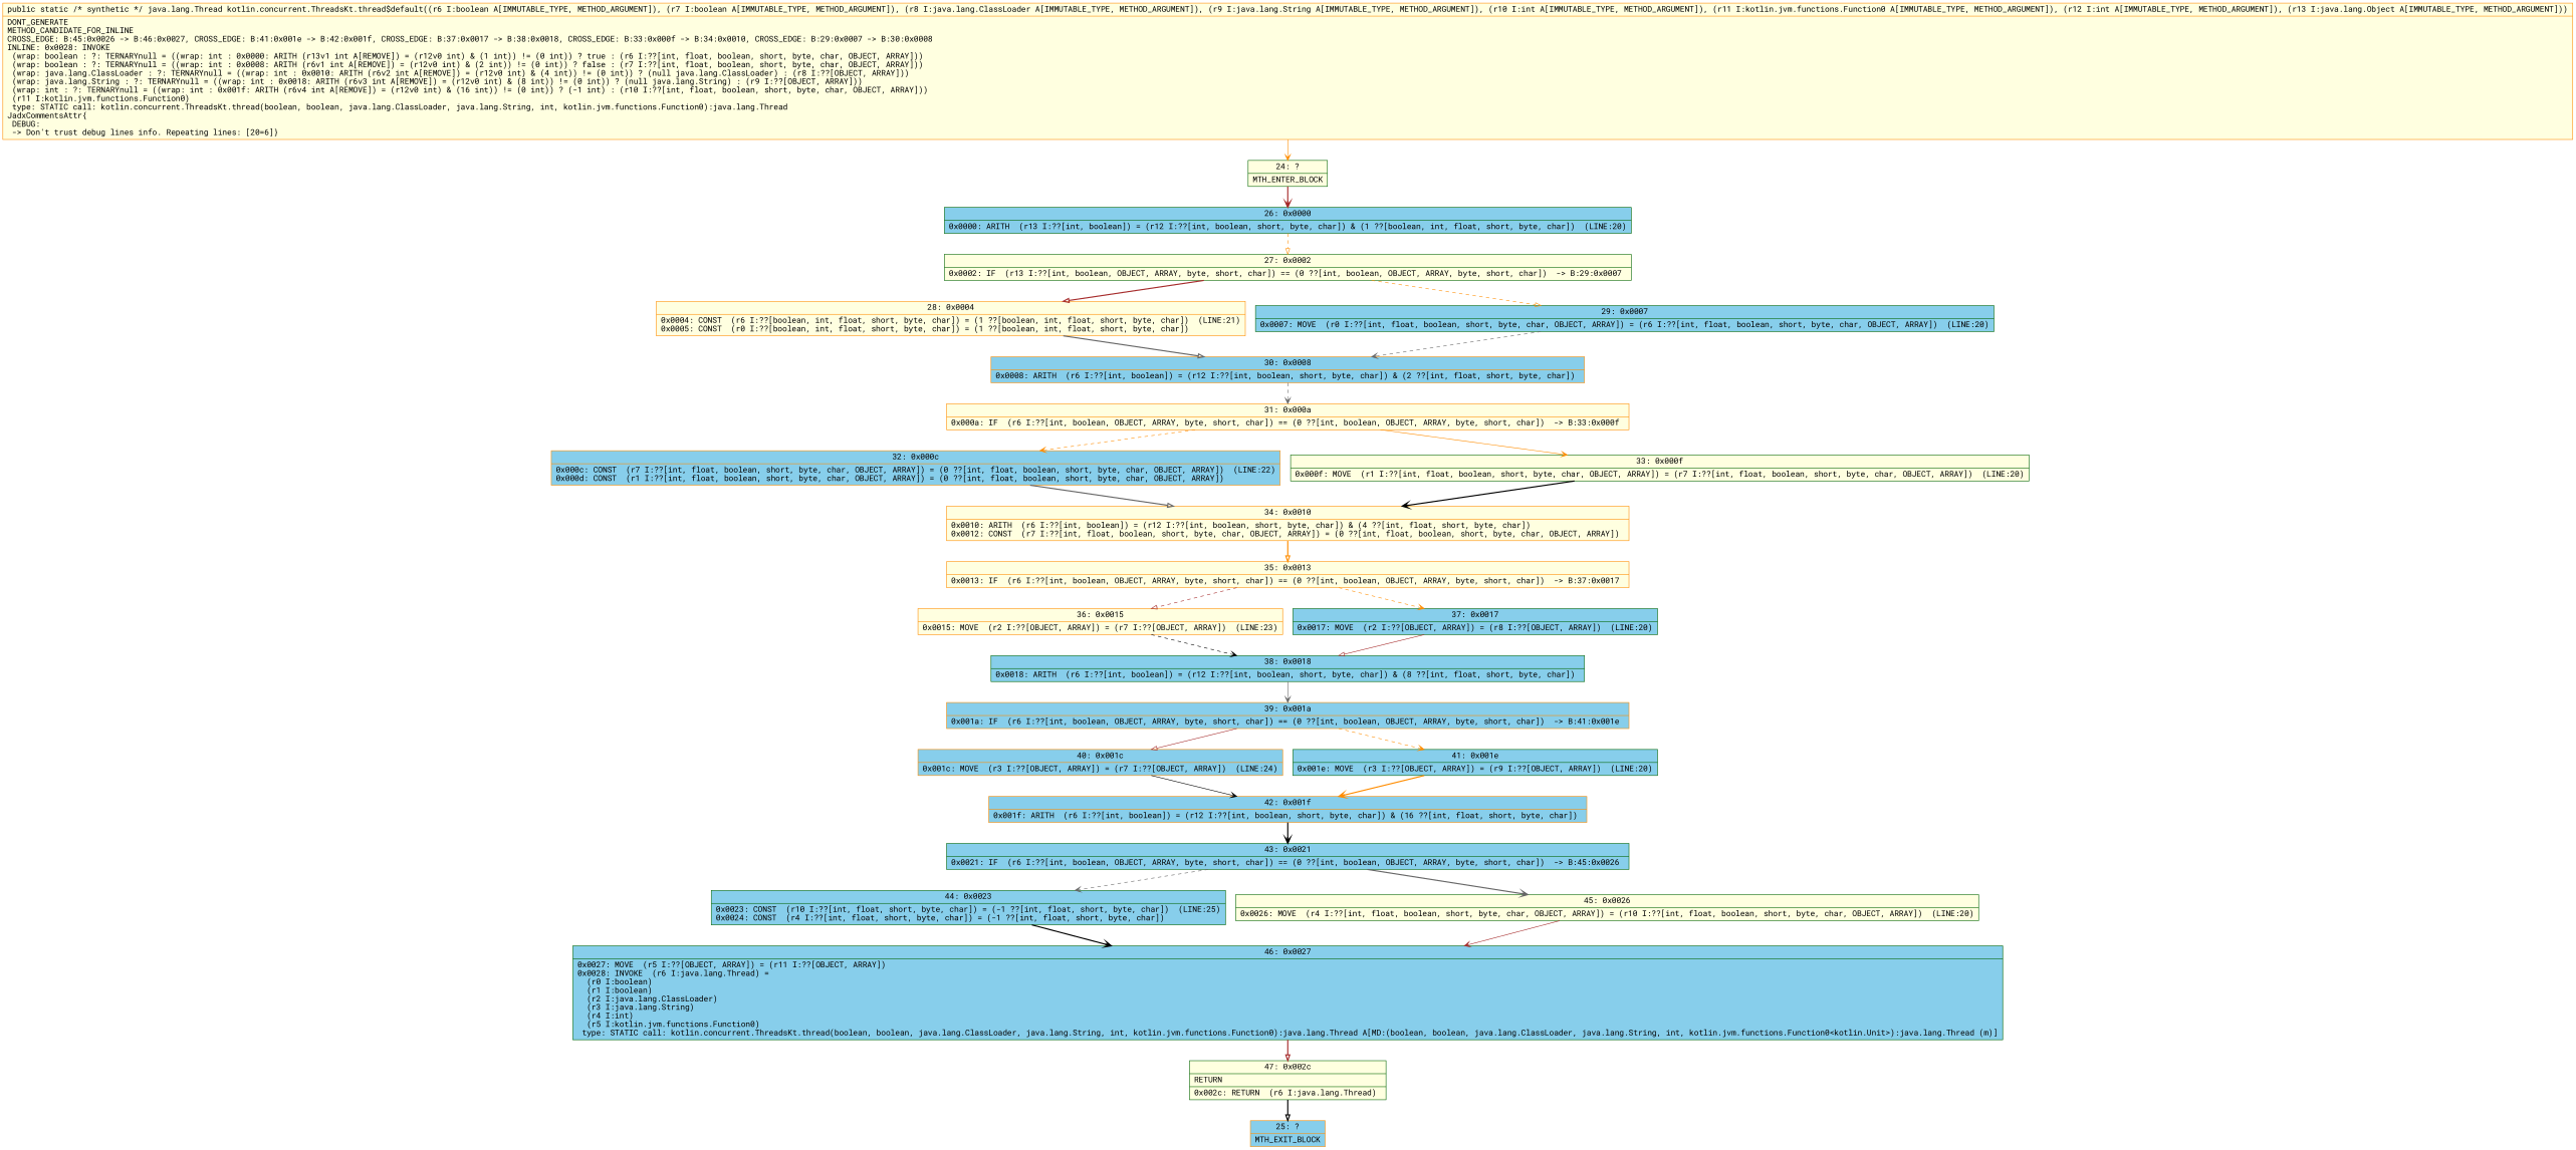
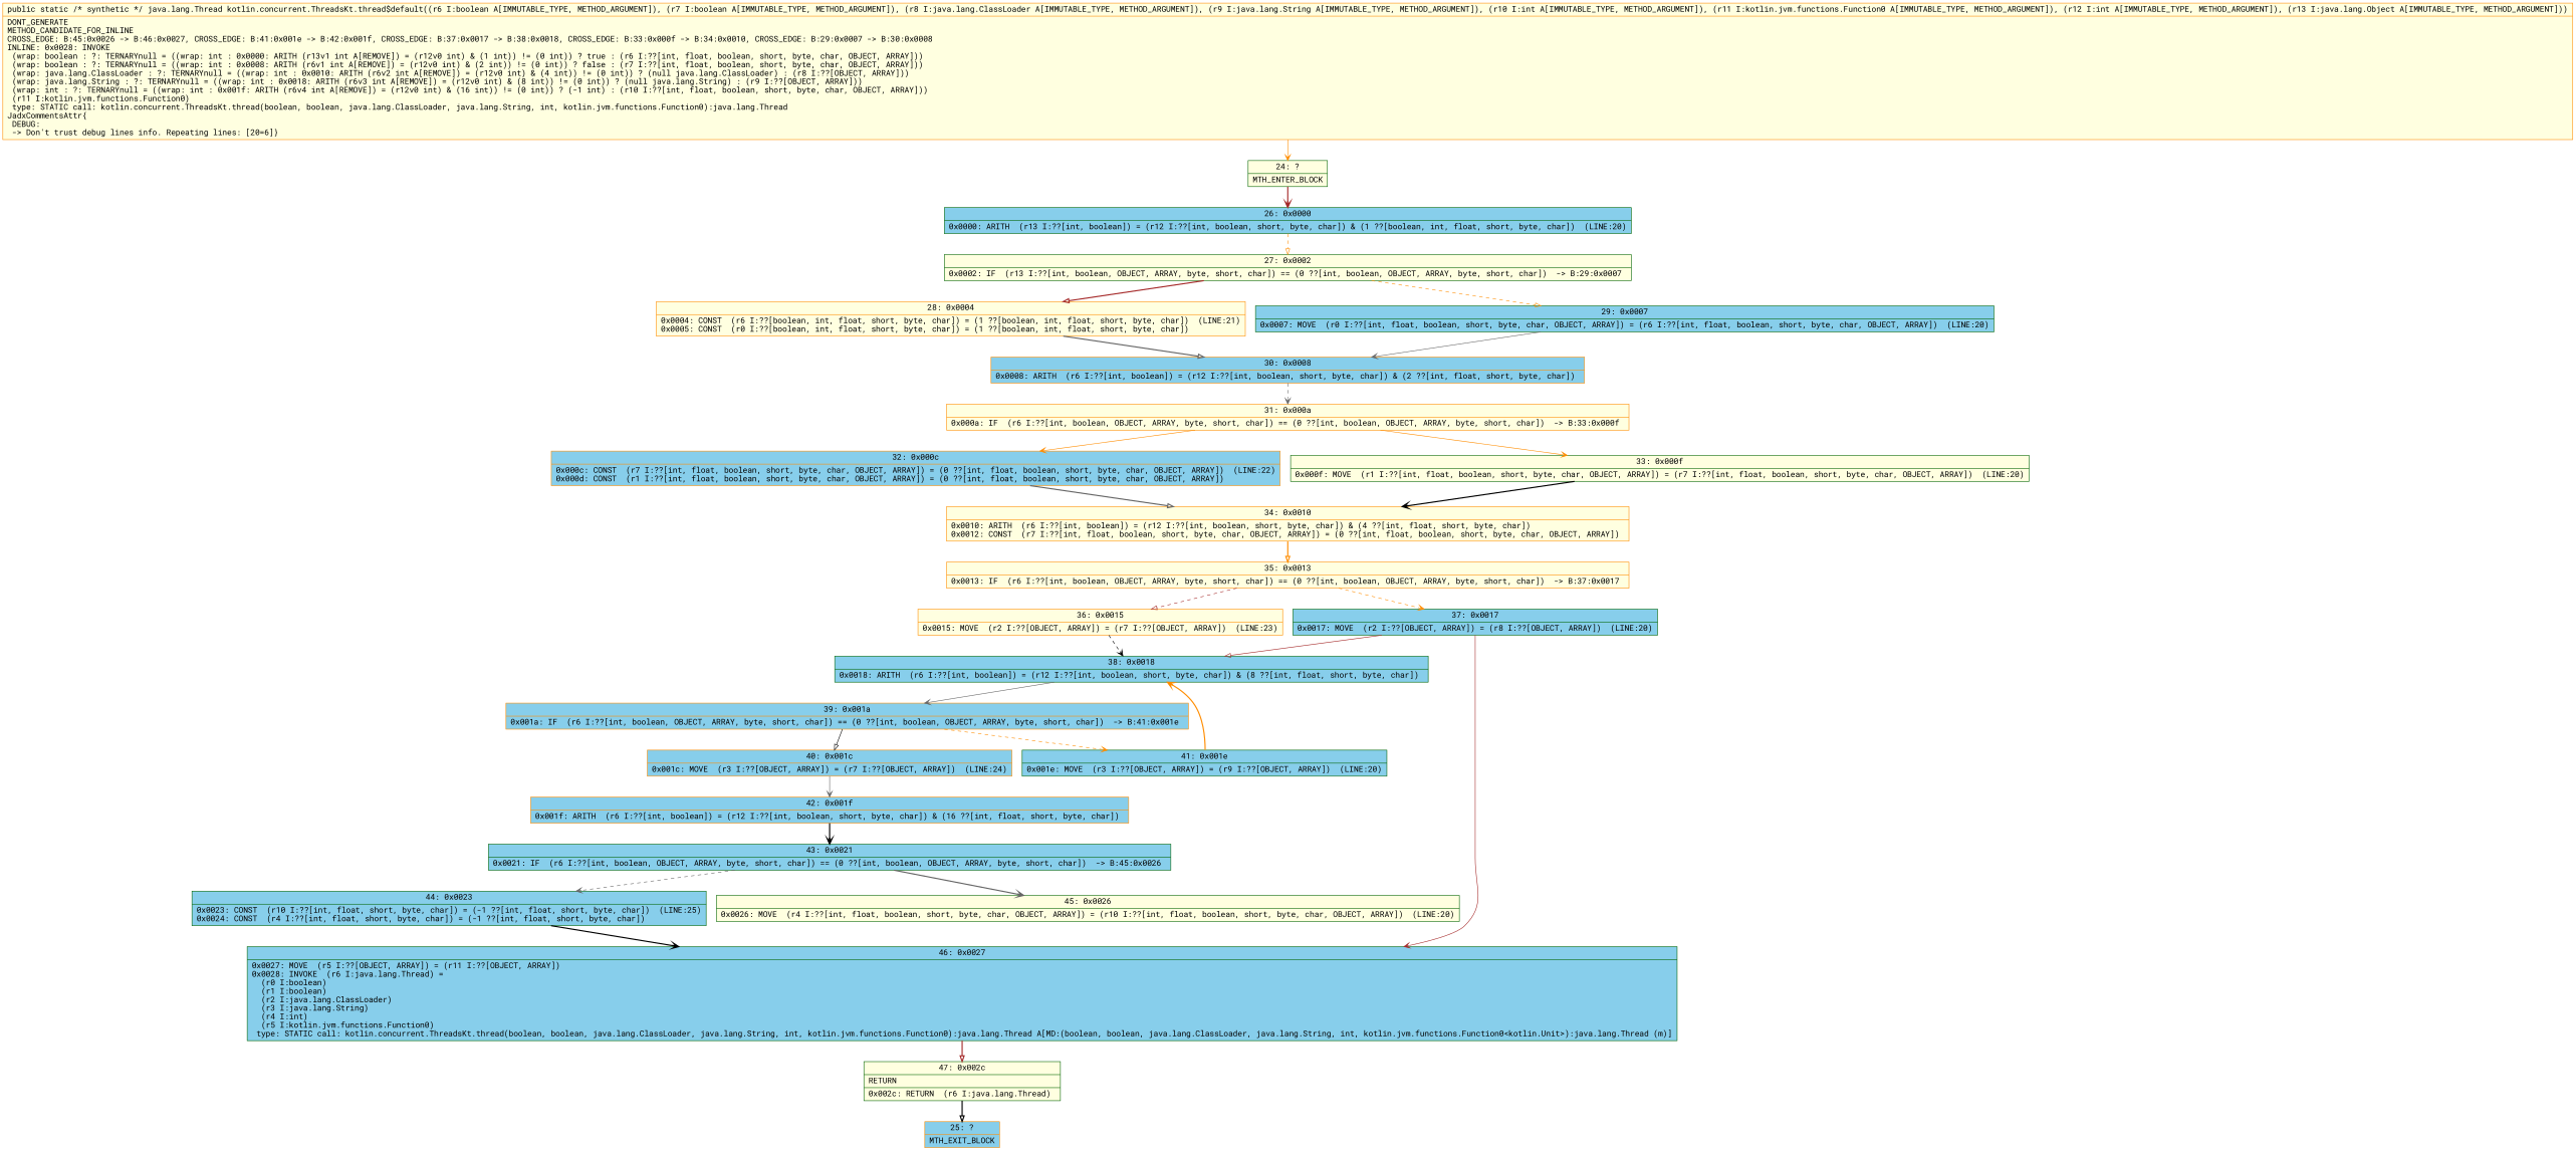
  digraph {
    fontname="Roboto Mono"
    node [color=darkgreen fillcolor=skyblue fontname="Roboto Mono" shape=record style=filled]
    edge [arrowhead=vee color=darkorange fontname="Roboto Mono" style=bold]
    n1 [fillcolor=lightyellow label="{24\:\ ?|MTH_ENTER_BLOCK\l}"]
    n2 [label="{26\:\ 0x0000|0x0000: ARITH  (r13 I:??[int, boolean]) = (r12 I:??[int, boolean, short, byte, char]) & (1 ??[boolean, int, float, short, byte, char])  (LINE:20)\l}"]
    n3 [fillcolor=lightyellow label="{27\:\ 0x0002|0x0002: IF  (r13 I:??[int, boolean, OBJECT, ARRAY, byte, short, char]) == (0 ??[int, boolean, OBJECT, ARRAY, byte, short, char])  \-\> B:29:0x0007 \l}"]
    n4 [color=darkorange fillcolor=lightyellow label="{28\:\ 0x0004|0x0004: CONST  (r6 I:??[boolean, int, float, short, byte, char]) = (1 ??[boolean, int, float, short, byte, char])  (LINE:21)\l0x0005: CONST  (r0 I:??[boolean, int, float, short, byte, char]) = (1 ??[boolean, int, float, short, byte, char]) \l}"]
    n5 [label="{29\:\ 0x0007|0x0007: MOVE  (r0 I:??[int, float, boolean, short, byte, char, OBJECT, ARRAY]) = (r6 I:??[int, float, boolean, short, byte, char, OBJECT, ARRAY])  (LINE:20)\l}"]
    n6 [color=darkorange label="{30\:\ 0x0008|0x0008: ARITH  (r6 I:??[int, boolean]) = (r12 I:??[int, boolean, short, byte, char]) & (2 ??[int, float, short, byte, char]) \l}"]
    n7 [color=darkorange fillcolor=lightyellow label="{31\:\ 0x000a|0x000a: IF  (r6 I:??[int, boolean, OBJECT, ARRAY, byte, short, char]) == (0 ??[int, boolean, OBJECT, ARRAY, byte, short, char])  \-\> B:33:0x000f \l}"]
    n8 [color=darkorange label="{32\:\ 0x000c|0x000c: CONST  (r7 I:??[int, float, boolean, short, byte, char, OBJECT, ARRAY]) = (0 ??[int, float, boolean, short, byte, char, OBJECT, ARRAY])  (LINE:22)\l0x000d: CONST  (r1 I:??[int, float, boolean, short, byte, char, OBJECT, ARRAY]) = (0 ??[int, float, boolean, short, byte, char, OBJECT, ARRAY]) \l}"]
    n9 [fillcolor=lightyellow label="{33\:\ 0x000f|0x000f: MOVE  (r1 I:??[int, float, boolean, short, byte, char, OBJECT, ARRAY]) = (r7 I:??[int, float, boolean, short, byte, char, OBJECT, ARRAY])  (LINE:20)\l}"]
    n10 [color=darkorange fillcolor=lightyellow label="{34\:\ 0x0010|0x0010: ARITH  (r6 I:??[int, boolean]) = (r12 I:??[int, boolean, short, byte, char]) & (4 ??[int, float, short, byte, char]) \l0x0012: CONST  (r7 I:??[int, float, boolean, short, byte, char, OBJECT, ARRAY]) = (0 ??[int, float, boolean, short, byte, char, OBJECT, ARRAY]) \l}"]
    n11 [color=darkorange fillcolor=lightyellow label="{35\:\ 0x0013|0x0013: IF  (r6 I:??[int, boolean, OBJECT, ARRAY, byte, short, char]) == (0 ??[int, boolean, OBJECT, ARRAY, byte, short, char])  \-\> B:37:0x0017 \l}"]
    n12 [color=darkorange fillcolor=lightyellow label="{36\:\ 0x0015|0x0015: MOVE  (r2 I:??[OBJECT, ARRAY]) = (r7 I:??[OBJECT, ARRAY])  (LINE:23)\l}"]
    n13 [label="{37\:\ 0x0017|0x0017: MOVE  (r2 I:??[OBJECT, ARRAY]) = (r8 I:??[OBJECT, ARRAY])  (LINE:20)\l}"]
    n14 [label="{38\:\ 0x0018|0x0018: ARITH  (r6 I:??[int, boolean]) = (r12 I:??[int, boolean, short, byte, char]) & (8 ??[int, float, short, byte, char]) \l}"]
    n15 [color=darkorange label="{39\:\ 0x001a|0x001a: IF  (r6 I:??[int, boolean, OBJECT, ARRAY, byte, short, char]) == (0 ??[int, boolean, OBJECT, ARRAY, byte, short, char])  \-\> B:41:0x001e \l}"]
    n16 [color=darkorange label="{40\:\ 0x001c|0x001c: MOVE  (r3 I:??[OBJECT, ARRAY]) = (r7 I:??[OBJECT, ARRAY])  (LINE:24)\l}"]
    n17 [label="{41\:\ 0x001e|0x001e: MOVE  (r3 I:??[OBJECT, ARRAY]) = (r9 I:??[OBJECT, ARRAY])  (LINE:20)\l}"]
    n18 [color=darkorange label="{42\:\ 0x001f|0x001f: ARITH  (r6 I:??[int, boolean]) = (r12 I:??[int, boolean, short, byte, char]) & (16 ??[int, float, short, byte, char]) \l}"]
    n19 [label="{43\:\ 0x0021|0x0021: IF  (r6 I:??[int, boolean, OBJECT, ARRAY, byte, short, char]) == (0 ??[int, boolean, OBJECT, ARRAY, byte, short, char])  \-\> B:45:0x0026 \l}"]
    n20 [label="{44\:\ 0x0023|0x0023: CONST  (r10 I:??[int, float, short, byte, char]) = (\-1 ??[int, float, short, byte, char])  (LINE:25)\l0x0024: CONST  (r4 I:??[int, float, short, byte, char]) = (\-1 ??[int, float, short, byte, char]) \l}"]
    n21 [fillcolor=lightyellow label="{45\:\ 0x0026|0x0026: MOVE  (r4 I:??[int, float, boolean, short, byte, char, OBJECT, ARRAY]) = (r10 I:??[int, float, boolean, short, byte, char, OBJECT, ARRAY])  (LINE:20)\l}"]
    n22 [label="{46\:\ 0x0027|0x0027: MOVE  (r5 I:??[OBJECT, ARRAY]) = (r11 I:??[OBJECT, ARRAY]) \l0x0028: INVOKE  (r6 I:java.lang.Thread) = \l  (r0 I:boolean)\l  (r1 I:boolean)\l  (r2 I:java.lang.ClassLoader)\l  (r3 I:java.lang.String)\l  (r4 I:int)\l  (r5 I:kotlin.jvm.functions.Function0)\l type: STATIC call: kotlin.concurrent.ThreadsKt.thread(boolean, boolean, java.lang.ClassLoader, java.lang.String, int, kotlin.jvm.functions.Function0):java.lang.Thread A[MD:(boolean, boolean, java.lang.ClassLoader, java.lang.String, int, kotlin.jvm.functions.Function0\<kotlin.Unit\>):java.lang.Thread (m)]\l}"]
    n23 [fillcolor=lightyellow label="{47\:\ 0x002c|RETURN\l|0x002c: RETURN  (r6 I:java.lang.Thread) \l}"]
    n24 [color=darkorange label="{25\:\ ?|MTH_EXIT_BLOCK\l}"]
    n25 [color=darkorange fillcolor=lightyellow label="{public static \/* synthetic *\/ java.lang.Thread kotlin.concurrent.ThreadsKt.thread$default((r6 I:boolean A[IMMUTABLE_TYPE, METHOD_ARGUMENT]), (r7 I:boolean A[IMMUTABLE_TYPE, METHOD_ARGUMENT]), (r8 I:java.lang.ClassLoader A[IMMUTABLE_TYPE, METHOD_ARGUMENT]), (r9 I:java.lang.String A[IMMUTABLE_TYPE, METHOD_ARGUMENT]), (r10 I:int A[IMMUTABLE_TYPE, METHOD_ARGUMENT]), (r11 I:kotlin.jvm.functions.Function0 A[IMMUTABLE_TYPE, METHOD_ARGUMENT]), (r12 I:int A[IMMUTABLE_TYPE, METHOD_ARGUMENT]), (r13 I:java.lang.Object A[IMMUTABLE_TYPE, METHOD_ARGUMENT]))  | DONT_GENERATE\lMETHOD_CANDIDATE_FOR_INLINE\lCROSS_EDGE: B:45:0x0026 \-\> B:46:0x0027, CROSS_EDGE: B:41:0x001e \-\> B:42:0x001f, CROSS_EDGE: B:37:0x0017 \-\> B:38:0x0018, CROSS_EDGE: B:33:0x000f \-\> B:34:0x0010, CROSS_EDGE: B:29:0x0007 \-\> B:30:0x0008\lINLINE: 0x0028: INVOKE  \l  (wrap: boolean : ?: TERNARYnull = ((wrap: int : 0x0000: ARITH  (r13v1 int A[REMOVE]) = (r12v0 int) & (1 int)) != (0 int)) ? true : (r6 I:??[int, float, boolean, short, byte, char, OBJECT, ARRAY]))\l  (wrap: boolean : ?: TERNARYnull = ((wrap: int : 0x0008: ARITH  (r6v1 int A[REMOVE]) = (r12v0 int) & (2 int)) != (0 int)) ? false : (r7 I:??[int, float, boolean, short, byte, char, OBJECT, ARRAY]))\l  (wrap: java.lang.ClassLoader : ?: TERNARYnull = ((wrap: int : 0x0010: ARITH  (r6v2 int A[REMOVE]) = (r12v0 int) & (4 int)) != (0 int)) ? (null java.lang.ClassLoader) : (r8 I:??[OBJECT, ARRAY]))\l  (wrap: java.lang.String : ?: TERNARYnull = ((wrap: int : 0x0018: ARITH  (r6v3 int A[REMOVE]) = (r12v0 int) & (8 int)) != (0 int)) ? (null java.lang.String) : (r9 I:??[OBJECT, ARRAY]))\l  (wrap: int : ?: TERNARYnull = ((wrap: int : 0x001f: ARITH  (r6v4 int A[REMOVE]) = (r12v0 int) & (16 int)) != (0 int)) ? (\-1 int) : (r10 I:??[int, float, boolean, short, byte, char, OBJECT, ARRAY]))\l  (r11 I:kotlin.jvm.functions.Function0)\l type: STATIC call: kotlin.concurrent.ThreadsKt.thread(boolean, boolean, java.lang.ClassLoader, java.lang.String, int, kotlin.jvm.functions.Function0):java.lang.Thread\lJadxCommentsAttr\{\l DEBUG: \l \-\> Don't trust debug lines info. Repeating lines: [20=6]\}\l}"]
    n1 -> n2 [color=brown]
    n2 -> n3 [arrowhead=onormal style=dashed]
    n3 -> n4 [arrowhead=onormal color=brown]
    n3 -> n5 [arrowhead=onormal style=dashed]
    n4 -> n6 [arrowhead=onormal color=gray40]
-   n5 -> n6 [color=gray40 style=dashed]
+   n5 -> n6 [color=gray40 style=solid]
    n6 -> n7 [color=gray40 style=dashed]
-   n7 -> n8 [style=dashed]
+   n7 -> n8 [style=solid]
    n7 -> n9 [style=solid]
    n8 -> n10 [arrowhead=onormal color=gray40]
    n9 -> n10 [color=black]
    n10 -> n11 [arrowhead=onormal]
    n11 -> n12 [arrowhead=onormal color=brown style=dashed]
    n11 -> n13 [style=dashed]
    n12 -> n14 [color=black style=dashed]
    n13 -> n14 [arrowhead=onormal color=brown style=solid]
    n14 -> n15 [color=gray40 style=solid]
-   n15 -> n16 [arrowhead=onormal color=brown style=solid]
+   n15 -> n16 [arrowhead=onormal color=black style=solid]
    n15 -> n17 [style=dashed]
-   n16 -> n18 [color=black style=solid]
-   n17 -> n18
+   n16 -> n18 [color=gray40 style=solid]
+   n17 -> n14
    n18 -> n19 [color=black]
    n19 -> n20 [color=gray40 style=dashed]
    n19 -> n21 [color=gray40]
    n20 -> n22 [color=black]
-   n21 -> n22 [color=brown style=solid]
+   n13 -> n22 [color=brown style=solid]
    n22 -> n23 [arrowhead=onormal color=brown]
    n23 -> n24 [arrowhead=onormal color=black]
    n25 -> n1 [style=solid]
  }
